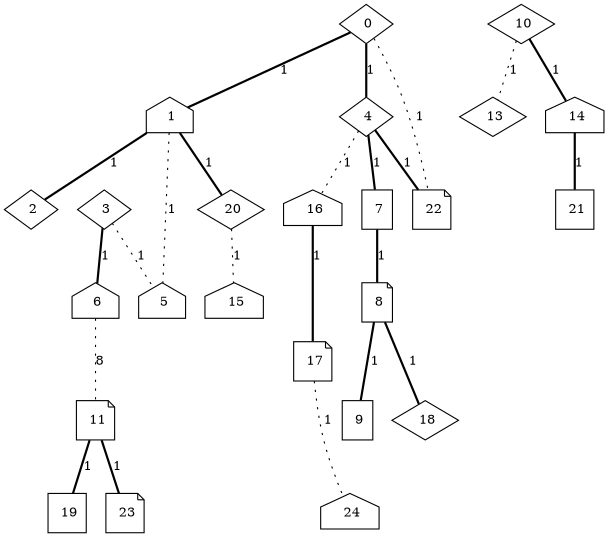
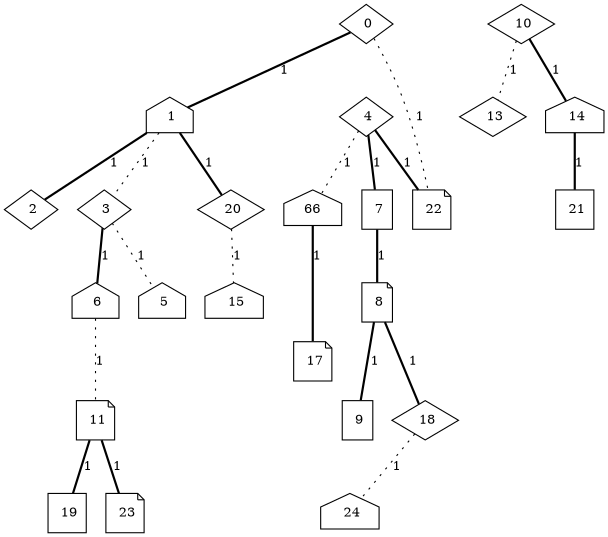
  graph {
    fixedsize="true;"
    node [color=black fontsize=12 hight=.12 shape=diamond]
    edge [fontsize=12 style=bold]
    n1 [label=" 0" width=.12]
    n2 [label=" 1" shape=house width=.12]
    n3 [label=" 4" width=.12]
    n4 [label=" 22" shape=note width=.12]
    n5 [label=" 2" width=.12]
    n6 [label=" 3" width=.12]
    n7 [label=" 20" width=.12]
    n8 [label=" 7" shape=box width=.12]
-   n9 [label=" 16" shape=house width=.12]
+   n9 [label=66 shape=house width=.12]
    n10 [label=" 5" shape=house width=.12]
    n11 [label=" 6" shape=house width=.12]
    n12 [label=" 15" shape=house width=.12]
    n13 [label=" 11" shape=note width=.12]
    n14 [label=" 8" shape=note width=.12]
    n15 [label=" 10" width=.12]
    n16 [label=" 13" width=.12]
    n17 [label=" 14" shape=house width=.12]
    n18 [label=" 17" shape=note width=.12]
    n19 [label=" 19" shape=box width=.12]
    n20 [label=" 23" shape=note width=.12]
    n21 [label=" 9" shape=box width=.12]
    n22 [label=" 18" width=.12]
    n23 [label=" 24" shape=house width=.12]
    n24 [label=" 21" shape=box width=.12]
    n1 -- n2 [label=1]
-   n1 -- n3 [label=1]
    n1 -- n4 [label=1 style=dotted]
    n2 -- n5 [label=1]
-   n2 -- n10 [label=1 style=dotted]
+   n2 -- n6 [label=1 style=dotted]
    n2 -- n7 [label=1]
    n3 -- n4 [label=1]
    n3 -- n8 [label=1]
    n3 -- n9 [label=1 style=dotted]
    n6 -- n10 [label=1 style=dotted]
    n6 -- n11 [label=1]
    n7 -- n12 [label=1 style=dotted]
    n8 -- n14 [label=1]
    n9 -- n18 [label=1]
-   n11 -- n13 [label=8 style=dotted]
+   n11 -- n13 [label=1 style=dotted]
    n13 -- n19 [label=1]
    n13 -- n20 [label=1]
    n14 -- n21 [label=1]
    n14 -- n22 [label=1]
    n15 -- n16 [label=1 style=dotted]
    n15 -- n17 [label=1]
    n17 -- n24 [label=1]
-   n18 -- n23 [label=1 style=dotted]
+   n22 -- n23 [label=1 style=dotted]
  }
